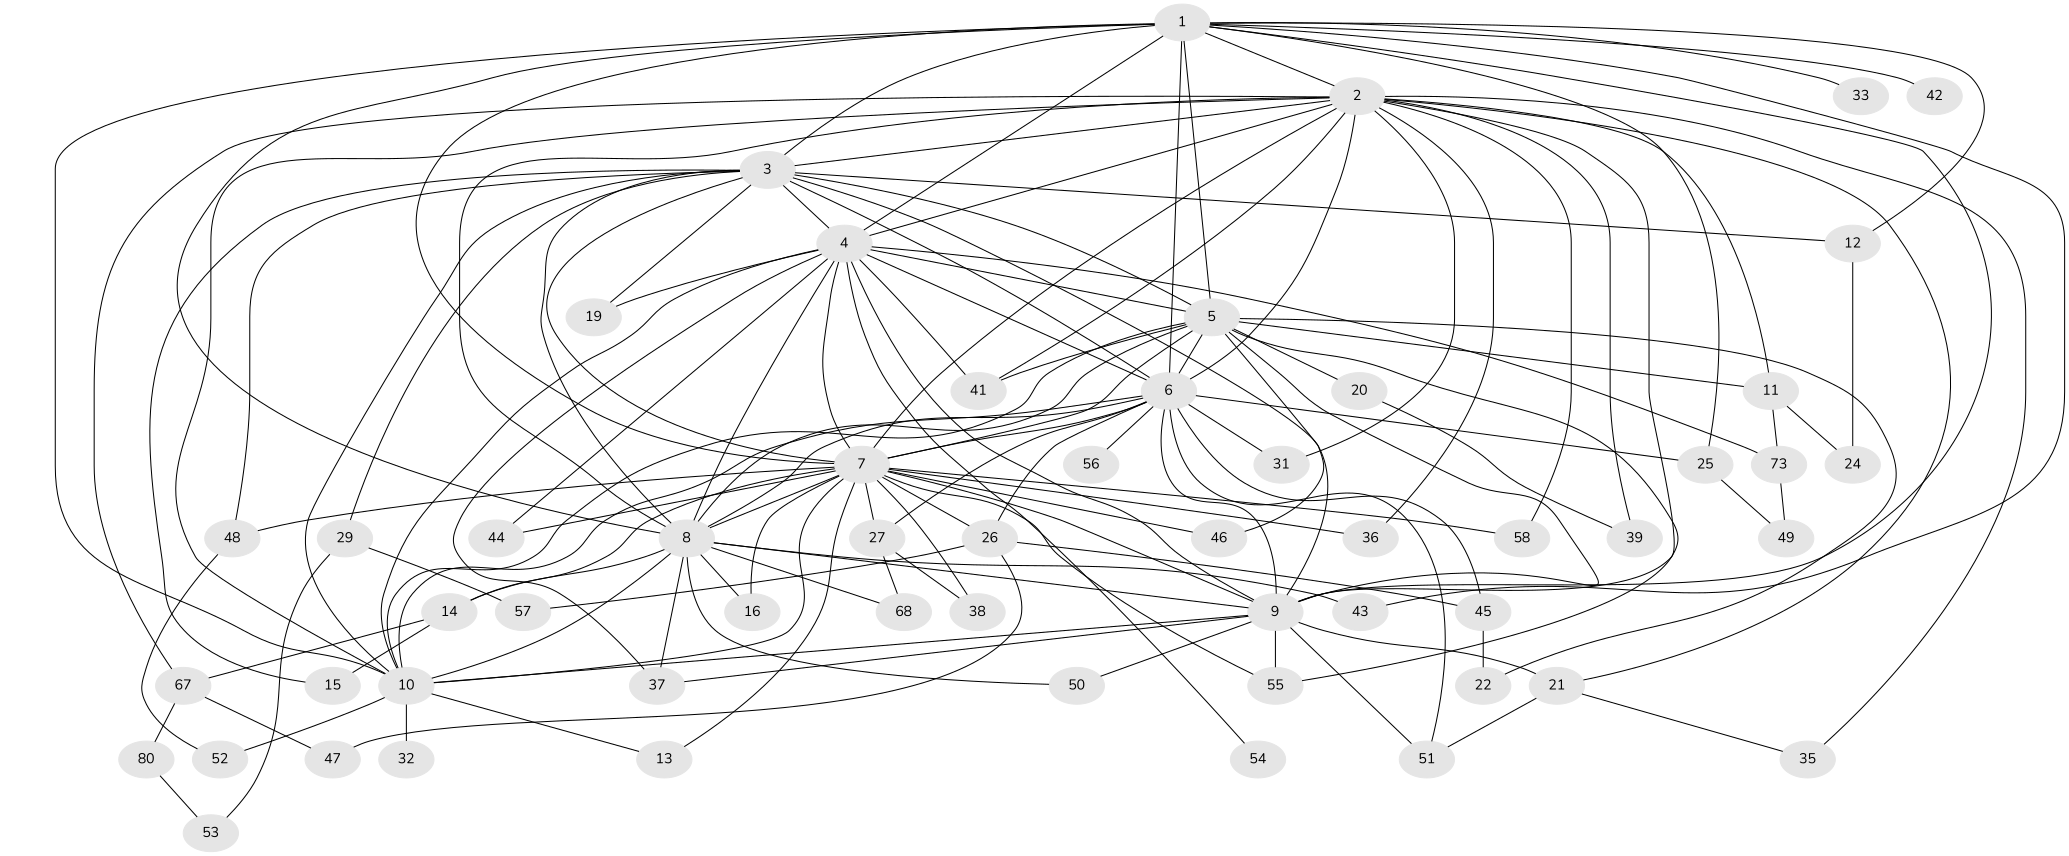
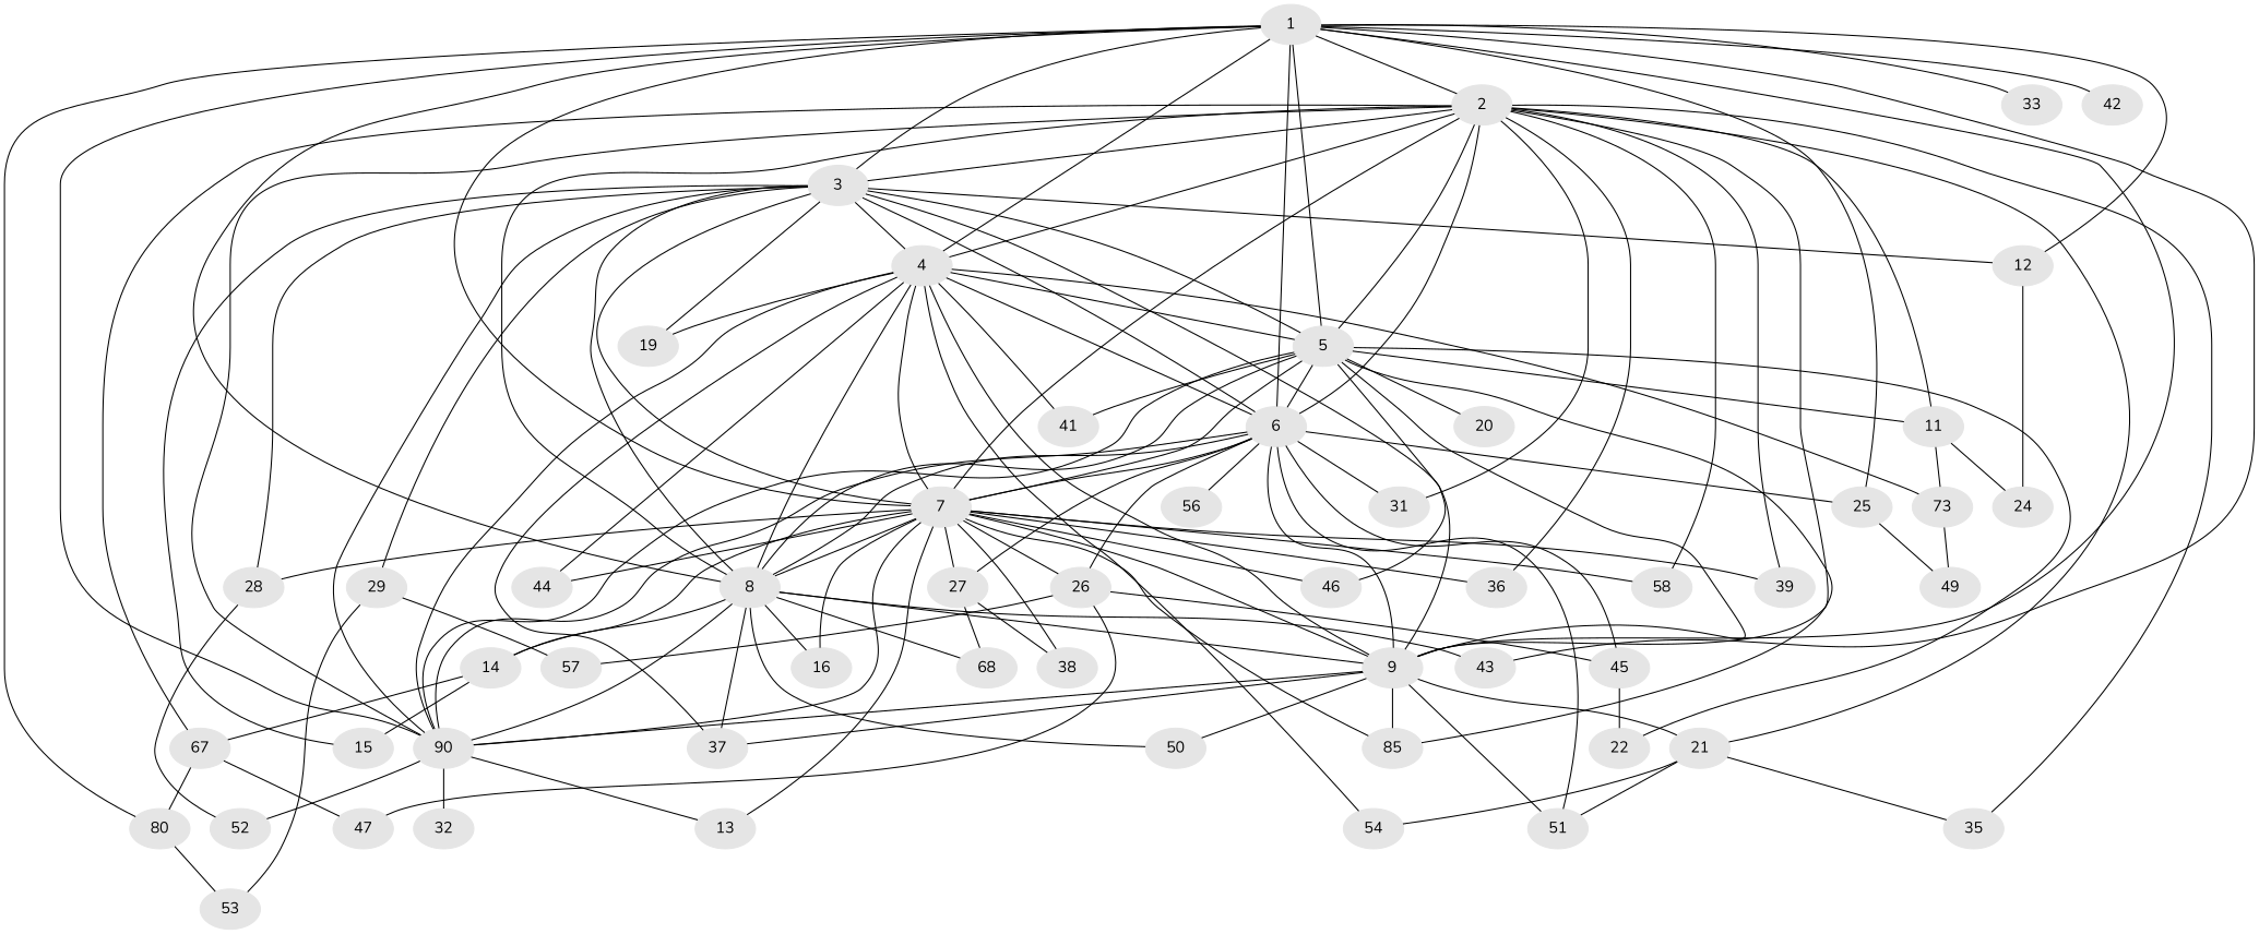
  graph {
    fontname=Nunito
    node [color=gray90 fontname=Nunito style=filled]
    edge [fontname=Nunito]
    1
    2
    3
    4
    5
    6
    7
    8
    9
-   10
+   10 [label=90]
    12
    25
    n13 [label=80]
    33
    42
    43
    11
    n18 [label=67]
    21
    31
    35
    36
    39
    58
    15
    19
    29
-   48
+   48 [label=28]
    n29 [label=73]
    37
    41
    44
    54
    20
    22
    46
-   55
+   55 [label=85]
    26
    27
    45
    51
    56
    13
    14
    16
    38
    n47 [label=68]
    50
    32
    52
    24
    49
    53
    47
    57
    1 -- 2
    1 -- 3
    1 -- 4
    1 -- 5
    1 -- 6
    1 -- 7
    1 -- 8
    1 -- 9
    1 -- 10
    1 -- 12
    1 -- 25
+   1 -- n13
    1 -- 33
    1 -- 42
    1 -- 43
    2 -- 3
    2 -- 4
-   2 -- 41
+   2 -- 5
    2 -- 6
    2 -- 7
    2 -- 8
    2 -- 9
    2 -- 10
    2 -- 11
    2 -- n18
    2 -- 21
    2 -- 31
    2 -- 35
    2 -- 36
    2 -- 39
    2 -- 58
    3 -- 4
    3 -- 5
    3 -- 6
    3 -- 7
    3 -- 8
    3 -- 9
    3 -- 10
    3 -- 12
    3 -- 15
    3 -- 19
    3 -- 29
    3 -- 48
    4 -- 5
    4 -- 6
    4 -- 7
    4 -- 8
    4 -- 9
    4 -- 10
    4 -- 19
    4 -- n29
    4 -- 37
    4 -- 41
    4 -- 44
    4 -- 54
    5 -- 6
    5 -- 7
    5 -- 8
    5 -- 9
    5 -- 10
    5 -- 11
    5 -- 41
    5 -- 20
    5 -- 22
    5 -- 46
    5 -- 55
    6 -- 7
    6 -- 8
    6 -- 9
    6 -- 10
    6 -- 25
    6 -- 31
    6 -- 26
    6 -- 27
    6 -- 45
    6 -- 51
    6 -- 56
    7 -- 8
    7 -- 9
    7 -- 10
    7 -- 36
-   20 -- 39
+   7 -- 39
    7 -- 58
    7 -- 48
    7 -- 44
    7 -- 46
    7 -- 55
    7 -- 26
    7 -- 27
    7 -- 13
    7 -- 14
    7 -- 16
    7 -- 38
    8 -- 9
    8 -- 10
    8 -- 43
    8 -- 37
    8 -- 14
    8 -- 16
    8 -- n47
    8 -- 50
    9 -- 10
    9 -- 21
    9 -- 37
    9 -- 55
    9 -- 51
    9 -- 50
    10 -- 13
    10 -- 32
    10 -- 52
    12 -- 24
    25 -- 49
    n13 -- 53
    11 -- n29
    11 -- 24
    n18 -- n13
    n18 -- 47
    21 -- 35
+   21 -- 54
    21 -- 51
    29 -- 53
    29 -- 57
    48 -- 52
    n29 -- 49
    26 -- 45
    26 -- 47
    26 -- 57
    27 -- 38
    27 -- n47
    45 -- 22
    14 -- n18
    14 -- 15
  }
